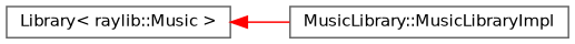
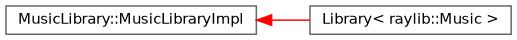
  digraph {
    rankdir=LR
    node [color=grey40 fillcolor=white fontname=Helvetica fontsize=10 shape=box style=filled]
    n1 [height=0.2 label="Library\< raylib::Music \>" width=0.4]
    n2 [height=0.2 label="MusicLibrary::MusicLibraryImpl" width=0.4]
-   n1 -> n2 [color=red dir=back fontname=Helvetica fontsize=10 labelfontname=Helvetica labelfontsize=10 style=solid]
+   n2 -> n1 [color=red dir=back fontname=Helvetica fontsize=10 labelfontname=Helvetica labelfontsize=10 style=solid]
  }
